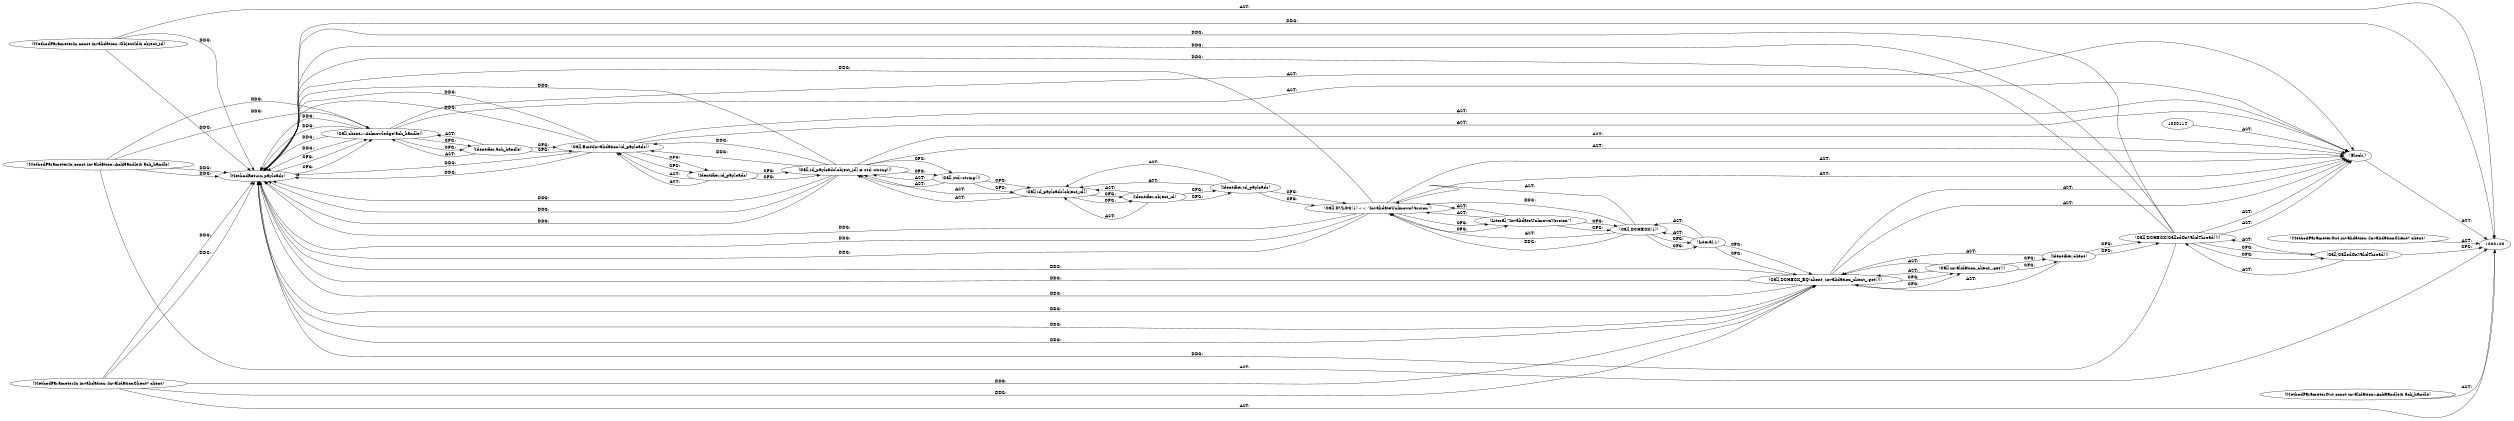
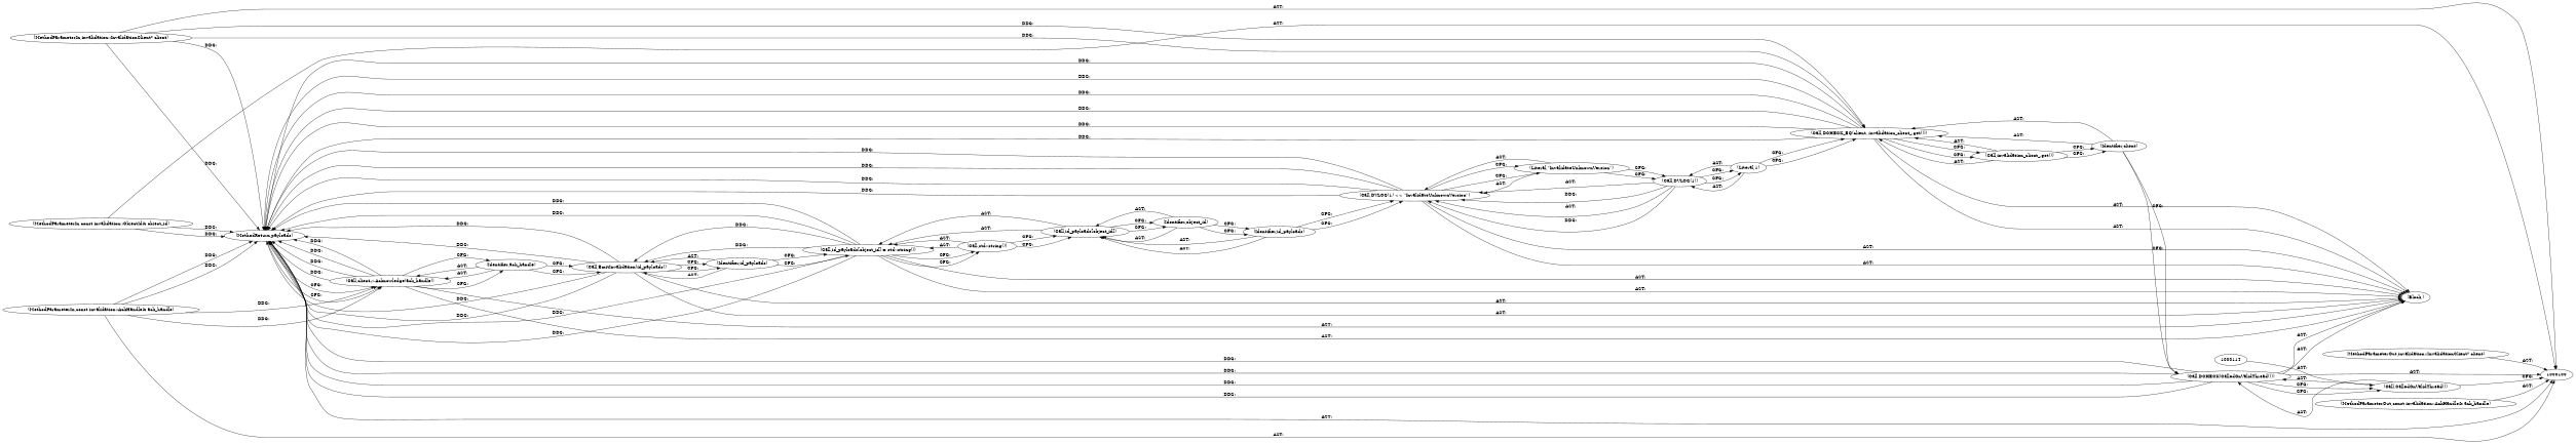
  digraph {
    rankdir=LR
    n1 [label="(MethodReturn,payloads)"]
    n2 [label="(Call,client->Acknowledge(ack_handle))"]
    1000100
    n4 [label="(Block,)"]
    n5 [label="(Identifier,ack_handle)"]
    n6 [label="(Identifier,object_id)"]
    n7 [label="(Call,id_payloads[object_id])"]
    n8 [label="(Identifier,id_payloads)"]
    n9 [label="(Call,id_payloads[object_id] = std::string())"]
    n10 [label="(Call,DVLOG(1) << \"InvalidateUnknownVersion\")"]
    n11 [label="(Call,std::string())"]
    n12 [label="(Call,EmitInvalidation(id_payloads))"]
    n13 [label="(Identifier,id_payloads)"]
    n14 [label="(Literal,\"InvalidateUnknownVersion\")"]
    n15 [label="(MethodParameterIn,invalidation::InvalidationClient* client)"]
    n16 [label="(Call,DCHECK_EQ(client, invalidation_client_.get()))"]
    n17 [label="(Call,invalidation_client_.get())"]
    n18 [label="(MethodParameterOut,invalidation::InvalidationClient* client)"]
    n19 [label="(MethodParameterIn,const invalidation::ObjectId& object_id)"]
    n20 [label="(MethodParameterIn,const invalidation::AckHandle& ack_handle)"]
    n21 [label="(MethodParameterOut,const invalidation::AckHandle& ack_handle)"]
    n22 [label="(Call,CalledOnValidThread())"]
    n23 [label="(Call,DCHECK(CalledOnValidThread()))"]
    n24 [label="(Identifier,client)"]
-   n25 [label="(Call,DCHECK(1))"]
+   n25 [label="(Call,DVLOG(1))"]
    n26 [label="(Literal,1)"]
    1000114
    n1 -> n2 [label="CFG: "]
    n1 -> n2 [label="CFG: "]
-   n1 -> 1000100 [label="DDG: "]
+   n1 -> 1000100 [label="AST: "]
    n2 -> n1 [label="DDG: "]
    n2 -> n1 [label="DDG: "]
    n2 -> n1 [label="DDG: "]
    n2 -> n1 [label="DDG: "]
    n2 -> n4 [label="AST: "]
    n2 -> n4 [label="AST: "]
    n2 -> n5 [label="CFG: "]
    n2 -> n5 [label="CFG: "]
-   n4 -> 1000100 [label="AST: "]
+   n23 -> 1000100 [label="AST: "]
    n5 -> n2 [label="AST: "]
    n5 -> n2 [label="AST: "]
    n5 -> n12 [label="CFG: "]
    n5 -> n12 [label="CFG: "]
    n6 -> n7 [label="AST: "]
    n6 -> n7 [label="AST: "]
    n6 -> n8 [label="CFG: "]
    n6 -> n8 [label="CFG: "]
    n7 -> n6 [label="CFG: "]
    n7 -> n6 [label="CFG: "]
    n7 -> n9 [label="AST: "]
    n7 -> n9 [label="AST: "]
    n8 -> n7 [label="AST: "]
    n8 -> n7 [label="AST: "]
    n8 -> n10 [label="CFG: "]
    n8 -> n10 [label="CFG: "]
    n9 -> n1 [label="DDG: "]
    n9 -> n1 [label="DDG: "]
    n9 -> n1 [label="DDG: "]
    n9 -> n1 [label="DDG: "]
    n9 -> n4 [label="AST: "]
    n9 -> n4 [label="AST: "]
    n9 -> n11 [label="CFG: "]
    n9 -> n11 [label="CFG: "]
    n9 -> n12 [label="DDG: "]
    n9 -> n12 [label="DDG: "]
    n10 -> n1 [label="DDG: "]
    n10 -> n1 [label="DDG: "]
    n10 -> n1 [label="DDG: "]
    n10 -> n1 [label="DDG: "]
    n10 -> n4 [label="AST: "]
    n10 -> n4 [label="AST: "]
    n10 -> n14 [label="CFG: "]
    n10 -> n14 [label="CFG: "]
    n11 -> n7 [label="CFG: "]
    n11 -> n7 [label="CFG: "]
    n11 -> n9 [label="AST: "]
    n11 -> n9 [label="AST: "]
    n12 -> n1 [label="DDG: "]
    n12 -> n1 [label="DDG: "]
    n12 -> n1 [label="DDG: "]
    n12 -> n1 [label="DDG: "]
    n12 -> n4 [label="AST: "]
    n12 -> n4 [label="AST: "]
    n12 -> n13 [label="CFG: "]
    n12 -> n13 [label="CFG: "]
    n13 -> n9 [label="CFG: "]
    n13 -> n9 [label="CFG: "]
    n13 -> n12 [label="AST: "]
    n13 -> n12 [label="AST: "]
    n14 -> n10 [label="AST: "]
    n14 -> n10 [label="AST: "]
    n14 -> n25 [label="CFG: "]
    n14 -> n25 [label="CFG: "]
    n15 -> n1 [label="DDG: "]
    n15 -> n1 [label="DDG: "]
    n15 -> 1000100 [label="AST: "]
    n15 -> n16 [label="DDG: "]
    n15 -> n16 [label="DDG: "]
    n16 -> n1 [label="DDG: "]
    n16 -> n1 [label="DDG: "]
    n16 -> n1 [label="DDG: "]
    n16 -> n1 [label="DDG: "]
    n16 -> n1 [label="DDG: "]
    n16 -> n1 [label="DDG: "]
    n16 -> n4 [label="AST: "]
    n16 -> n4 [label="AST: "]
    n16 -> n17 [label="CFG: "]
    n16 -> n17 [label="CFG: "]
    n17 -> n16 [label="AST: "]
    n17 -> n16 [label="AST: "]
    n17 -> n24 [label="CFG: "]
    n17 -> n24 [label="CFG: "]
    n18 -> 1000100 [label="AST: "]
    n19 -> n1 [label="DDG: "]
    n19 -> n1 [label="DDG: "]
    n19 -> 1000100 [label="AST: "]
    n20 -> n1 [label="DDG: "]
    n20 -> n1 [label="DDG: "]
    n20 -> n2 [label="DDG: "]
    n20 -> n2 [label="DDG: "]
    n20 -> 1000100 [label="AST: "]
    n21 -> 1000100 [label="AST: "]
    n22 -> 1000100 [label="CFG: "]
    n22 -> n23 [label="AST: "]
    n22 -> n23 [label="AST: "]
    n23 -> n1 [label="DDG: "]
    n23 -> n1 [label="DDG: "]
    n23 -> n1 [label="DDG: "]
    n23 -> n1 [label="DDG: "]
    n23 -> n4 [label="AST: "]
    n23 -> n4 [label="AST: "]
    n23 -> n22 [label="CFG: "]
    n23 -> n22 [label="CFG: "]
    n24 -> n16 [label="AST: "]
    n24 -> n16 [label="AST: "]
    n24 -> n23 [label="CFG: "]
    n24 -> n23 [label="CFG: "]
    n25 -> n10 [label="AST: "]
    n25 -> n10 [label="DDG: "]
    n25 -> n10 [label="AST: "]
    n25 -> n10 [label="DDG: "]
    n25 -> n26 [label="CFG: "]
    n25 -> n26 [label="CFG: "]
    n26 -> n16 [label="CFG: "]
    n26 -> n16 [label="CFG: "]
    n26 -> n25 [label="AST: "]
    n26 -> n25 [label="AST: "]
-   1000114 -> n4 [label="AST: "]
+   1000114 -> n22 [label="AST: "]
  }
